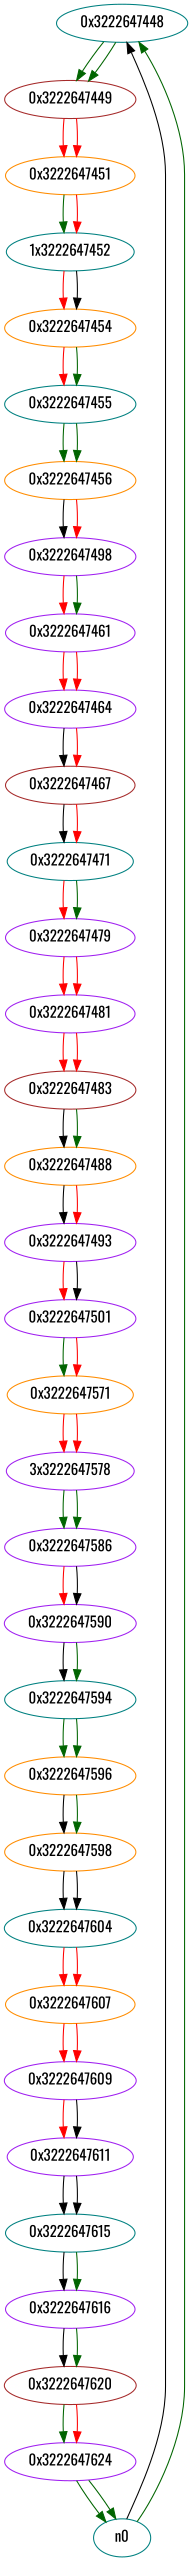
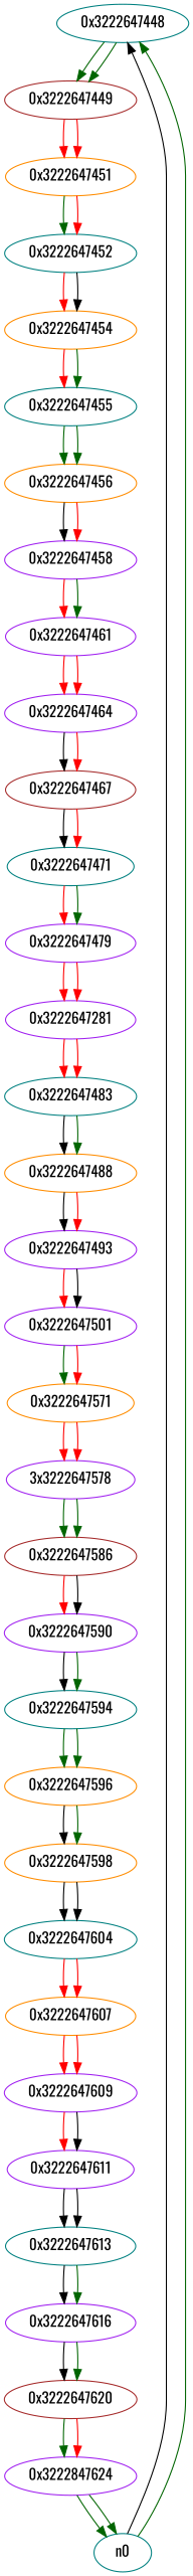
  digraph {
    fontname=Oswald
    node [color=purple fontname=Oswald]
    edge [color=red fontname=Oswald]
    n1 [color=teal label="0x3222647448"]
    n2 [color=brown label="0x3222647449"]
    n3 [color=darkorange label="0x3222647451"]
-   n4 [color=teal label="1x3222647452"]
+   n4 [color=teal label="0x3222647452"]
    n5 [color=darkorange label="0x3222647454"]
    n6 [color=teal label="0x3222647455"]
    n7 [color=darkorange label="0x3222647456"]
-   n8 [label="0x3222647498"]
+   n8 [label="0x3222647458"]
    n9 [label="0x3222647461"]
    n10 [label="0x3222647464"]
    n11 [color=brown label="0x3222647467"]
    n12 [color=teal label="0x3222647471"]
    n13 [label="0x3222647479"]
-   n14 [label="0x3222647481"]
-   n15 [color=brown label="0x3222647483"]
+   n14 [label="0x3222647281"]
+   n15 [color=teal label="0x3222647483"]
    n16 [color=darkorange label="0x3222647488"]
    n17 [label="0x3222647493"]
    n18 [label="0x3222647501"]
    n19 [color=darkorange label="0x3222647571"]
    n20 [label="3x3222647578"]
-   n21 [label="0x3222647586"]
+   n21 [color=brown label="0x3222647586"]
    n22 [label="0x3222647590"]
    n23 [color=teal label="0x3222647594"]
    n24 [color=darkorange label="0x3222647596"]
    n25 [color=darkorange label="0x3222647598"]
    n26 [color=teal label="0x3222647604"]
    n27 [color=darkorange label="0x3222647607"]
    n28 [label="0x3222647609"]
    n29 [label="0x3222647611"]
-   n30 [color=teal label="0x3222647615"]
+   n30 [color=teal label="0x3222647613"]
    n31 [label="0x3222647616"]
    n32 [color=brown label="0x3222647620"]
-   n33 [label="0x3222647624"]
+   n33 [label="0x3222847624"]
    n0 [color=teal]
    n1 -> n2 [color=darkgreen]
    n1 -> n2 [color=darkgreen]
    n2 -> n3
    n2 -> n3
    n3 -> n4 [color=darkgreen]
    n3 -> n4
    n4 -> n5
    n4 -> n5 [color=black]
    n5 -> n6
    n5 -> n6 [color=darkgreen]
    n6 -> n7 [color=darkgreen]
    n6 -> n7 [color=darkgreen]
    n7 -> n8 [color=black]
    n7 -> n8
    n8 -> n9
    n8 -> n9 [color=darkgreen]
    n9 -> n10
    n9 -> n10
    n10 -> n11 [color=black]
    n10 -> n11
    n11 -> n12 [color=black]
    n11 -> n12
    n12 -> n13
    n12 -> n13 [color=darkgreen]
    n13 -> n14
    n13 -> n14
    n14 -> n15
    n14 -> n15
    n15 -> n16 [color=black]
    n15 -> n16 [color=darkgreen]
    n16 -> n17 [color=black]
    n16 -> n17
    n17 -> n18
    n17 -> n18 [color=black]
    n18 -> n19 [color=darkgreen]
    n18 -> n19
    n19 -> n20
    n19 -> n20
    n20 -> n21 [color=darkgreen]
    n20 -> n21 [color=darkgreen]
    n21 -> n22
    n21 -> n22 [color=black]
    n22 -> n23 [color=black]
    n22 -> n23 [color=darkgreen]
    n23 -> n24 [color=darkgreen]
    n23 -> n24 [color=darkgreen]
    n24 -> n25 [color=black]
    n24 -> n25 [color=darkgreen]
    n25 -> n26 [color=black]
    n25 -> n26 [color=black]
    n26 -> n27
    n26 -> n27
    n27 -> n28
    n27 -> n28
    n28 -> n29
    n28 -> n29 [color=black]
    n29 -> n30 [color=black]
    n29 -> n30 [color=black]
    n30 -> n31 [color=black]
    n30 -> n31 [color=darkgreen]
    n31 -> n32 [color=black]
    n31 -> n32 [color=darkgreen]
    n32 -> n33 [color=darkgreen]
    n32 -> n33
    n33 -> n0 [color=darkgreen]
    n33 -> n0 [color=darkgreen]
    n0 -> n1 [color=black]
    n0 -> n1 [color=darkgreen]
  }
